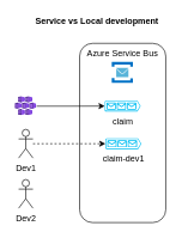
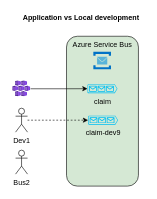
  <mxCell id="0" />
  <mxCell id="1" parent="0" />
- <mxCell id="2" value="Azure Service Bus" style="rounded=1;whiteSpace=wrap;html=1;verticalAlign=top;" vertex="1" parent="1"><mxGeometry x="110" y="60" width="120" height="250" as="geometry" /></mxCell>
+ <mxCell id="2" value="Azure Service Bus" style="rounded=1;whiteSpace=wrap;html=1;verticalAlign=top;fillColor=#d5e8d4;" vertex="1" parent="1"><mxGeometry x="110" y="60" width="120" height="250" as="geometry" /></mxCell>
  <mxCell id="3" style="edgeStyle=orthogonalEdgeStyle;rounded=0;orthogonalLoop=1;jettySize=auto;html=1;entryX=0;entryY=0.5;entryDx=0;entryDy=0;entryPerimeter=0;dashed=1;" edge="1" parent="1" source="4" target="9"><mxGeometry relative="1" as="geometry" /></mxCell>
  <mxCell id="4" value="Dev1" style="shape=umlActor;verticalLabelPosition=bottom;verticalAlign=top;html=1;outlineConnect=0;" vertex="1" parent="1"><mxGeometry x="25" y="180" width="20" height="40" as="geometry" /></mxCell>
  <mxCell id="5" value="" style="aspect=fixed;html=1;points=[];align=center;image;fontSize=12;image=img/lib/mscae/Service_Bus.svg;" vertex="1" parent="1"><mxGeometry x="155" y="86" width="30" height="30" as="geometry" /></mxCell>
  <mxCell id="6" value="claim" style="verticalLabelPosition=bottom;html=1;verticalAlign=top;align=center;strokeColor=none;fillColor=#00BEF2;shape=mxgraph.azure.queue_generic;pointerEvents=1;" vertex="1" parent="1"><mxGeometry x="145" y="140" width="50" height="15" as="geometry" /></mxCell>
  <mxCell id="7" style="edgeStyle=orthogonalEdgeStyle;rounded=0;orthogonalLoop=1;jettySize=auto;html=1;entryX=0;entryY=0.5;entryDx=0;entryDy=0;entryPerimeter=0;" edge="1" parent="1" source="8" target="6"><mxGeometry relative="1" as="geometry" /></mxCell>
  <mxCell id="8" value="" style="aspect=fixed;html=1;points=[];align=center;image;fontSize=12;image=img/lib/azure2/compute/Kubernetes_Services.svg;" vertex="1" parent="1"><mxGeometry x="20" y="134.27" width="30" height="26.47" as="geometry" /></mxCell>
- <mxCell id="9" value="claim-dev1" style="verticalLabelPosition=bottom;html=1;verticalAlign=top;align=center;strokeColor=none;fillColor=#00BEF2;shape=mxgraph.azure.queue_generic;pointerEvents=1;" vertex="1" parent="1"><mxGeometry x="146" y="192.5" width="50" height="15" as="geometry" /></mxCell>
- <mxCell id="10" value="Dev2" style="shape=umlActor;verticalLabelPosition=bottom;verticalAlign=top;html=1;outlineConnect=0;" vertex="1" parent="1"><mxGeometry x="25" y="250" width="20" height="40" as="geometry" /></mxCell>
- <mxCell id="11" value="Service vs Local development" style="text;html=1;strokeColor=none;fillColor=none;align=center;verticalAlign=middle;whiteSpace=wrap;rounded=0;fontStyle=1" vertex="1" parent="1"><mxGeometry x="30" y="20" width="209" height="20" as="geometry" /></mxCell>
+ <mxCell id="9" value="claim-dev9" style="verticalLabelPosition=bottom;html=1;verticalAlign=top;align=center;strokeColor=none;fillColor=#00BEF2;shape=mxgraph.azure.queue_generic;pointerEvents=1;" vertex="1" parent="1"><mxGeometry x="146" y="192.5" width="50" height="15" as="geometry" /></mxCell>
+ <mxCell id="10" value="Bus2" style="shape=umlActor;verticalLabelPosition=bottom;verticalAlign=top;html=1;outlineConnect=0;" vertex="1" parent="1"><mxGeometry x="25" y="250" width="20" height="40" as="geometry" /></mxCell>
+ <mxCell id="11" value="Application vs Local development" style="text;html=1;strokeColor=none;fillColor=none;align=center;verticalAlign=middle;whiteSpace=wrap;rounded=0;fontStyle=1" vertex="1" parent="1"><mxGeometry x="30" y="20" width="209" height="20" as="geometry" /></mxCell>
